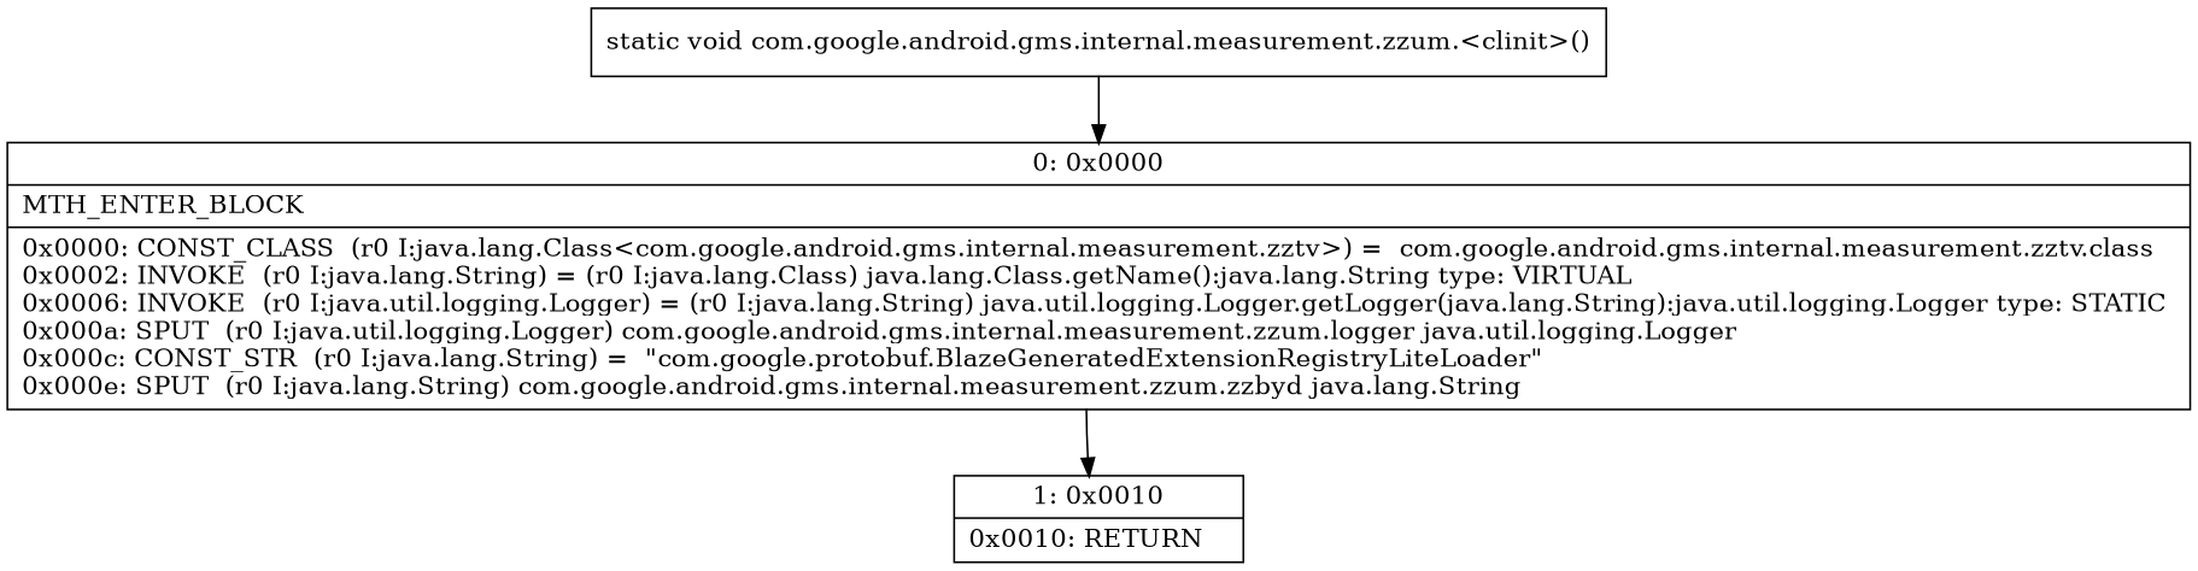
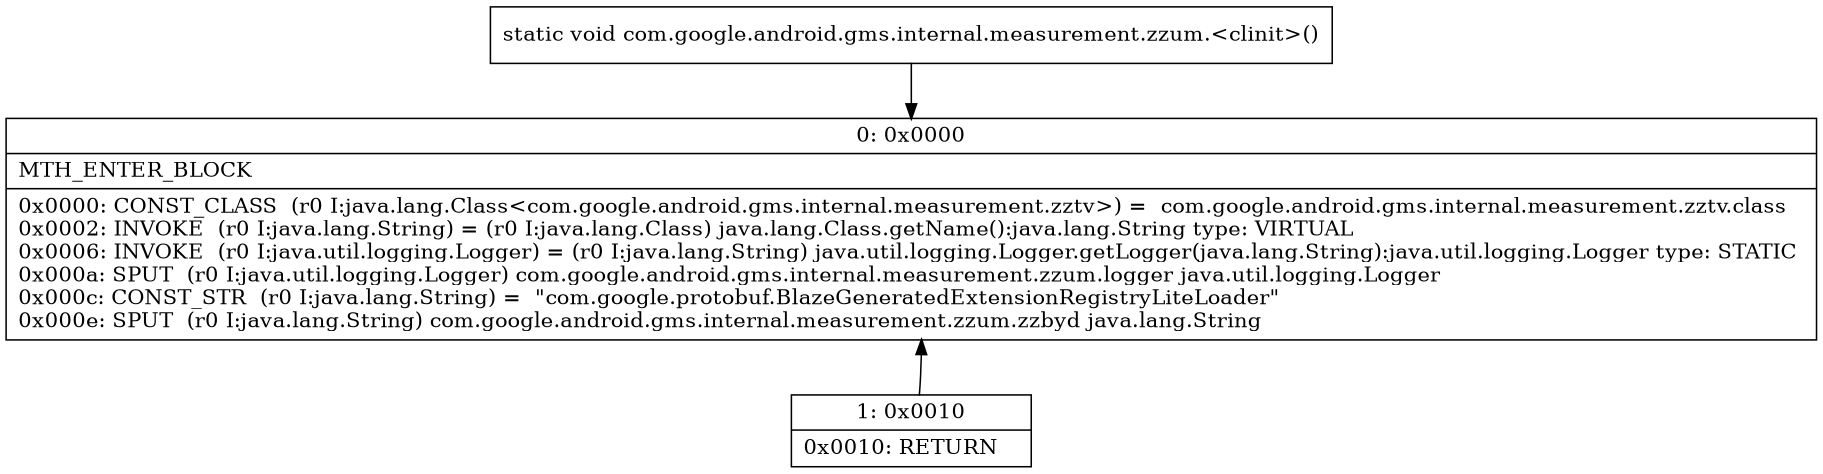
  digraph {
    node [shape=record]
    n1 [label="{0\:\ 0x0000|MTH_ENTER_BLOCK\l|0x0000: CONST_CLASS  (r0 I:java.lang.Class\<com.google.android.gms.internal.measurement.zztv\>) =  com.google.android.gms.internal.measurement.zztv.class \l0x0002: INVOKE  (r0 I:java.lang.String) = (r0 I:java.lang.Class) java.lang.Class.getName():java.lang.String type: VIRTUAL \l0x0006: INVOKE  (r0 I:java.util.logging.Logger) = (r0 I:java.lang.String) java.util.logging.Logger.getLogger(java.lang.String):java.util.logging.Logger type: STATIC \l0x000a: SPUT  (r0 I:java.util.logging.Logger) com.google.android.gms.internal.measurement.zzum.logger java.util.logging.Logger \l0x000c: CONST_STR  (r0 I:java.lang.String) =  \"com.google.protobuf.BlazeGeneratedExtensionRegistryLiteLoader\" \l0x000e: SPUT  (r0 I:java.lang.String) com.google.android.gms.internal.measurement.zzum.zzbyd java.lang.String \l}"]
    n2 [label="{1\:\ 0x0010|0x0010: RETURN   \l}"]
    n3 [label="{static void com.google.android.gms.internal.measurement.zzum.\<clinit\>() }"]
-   n1 -> n2
+   n2 -> n1
    n3 -> n1
  }
